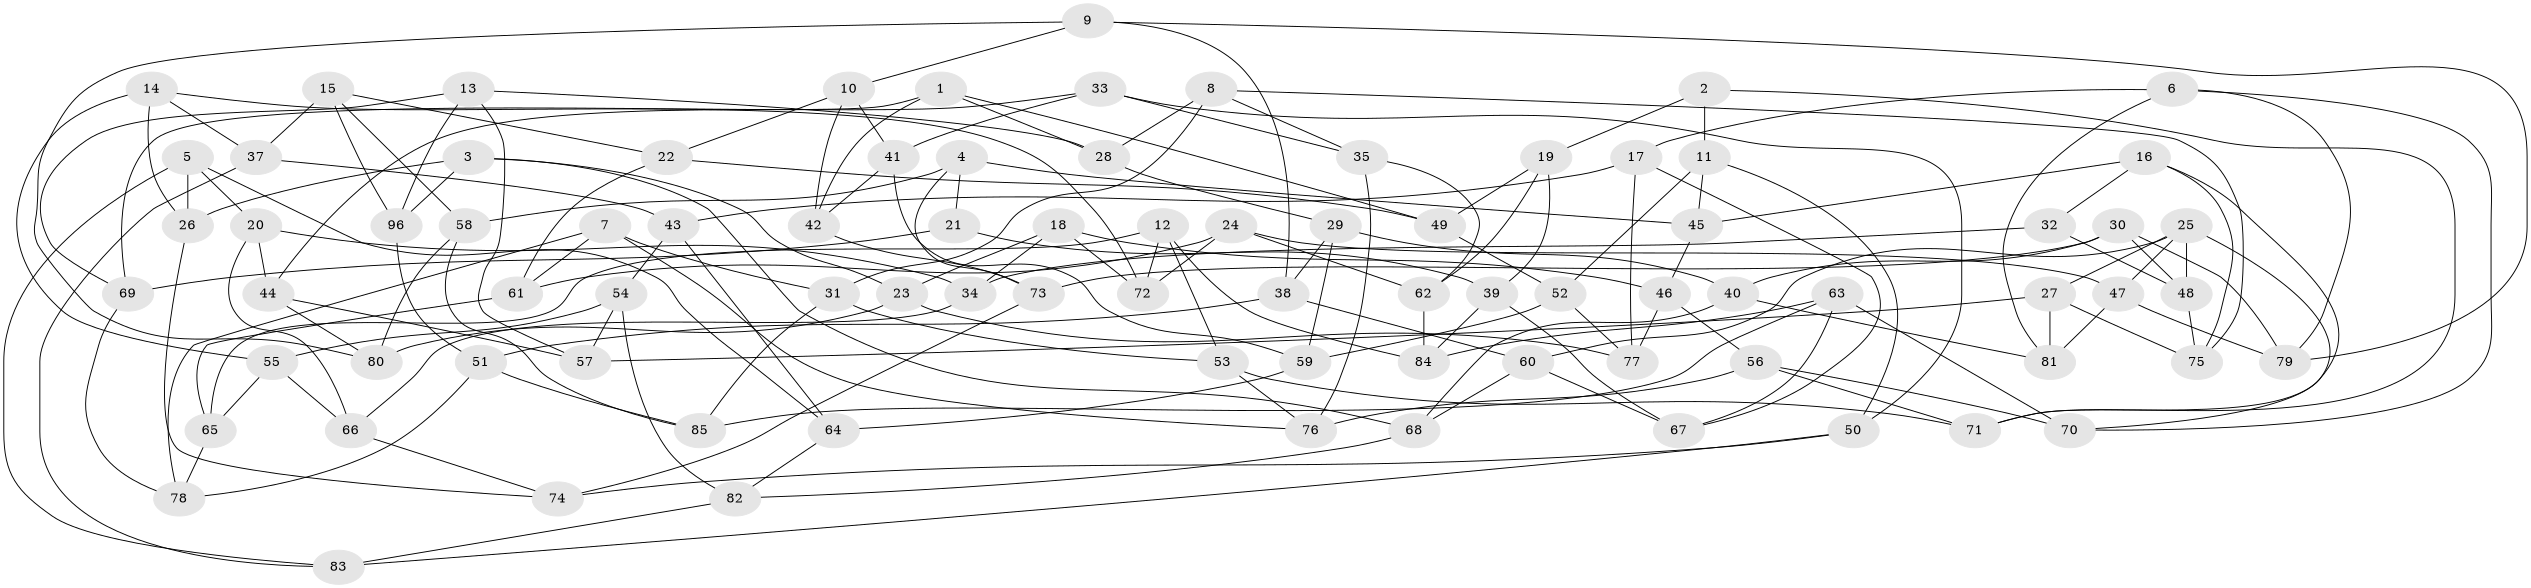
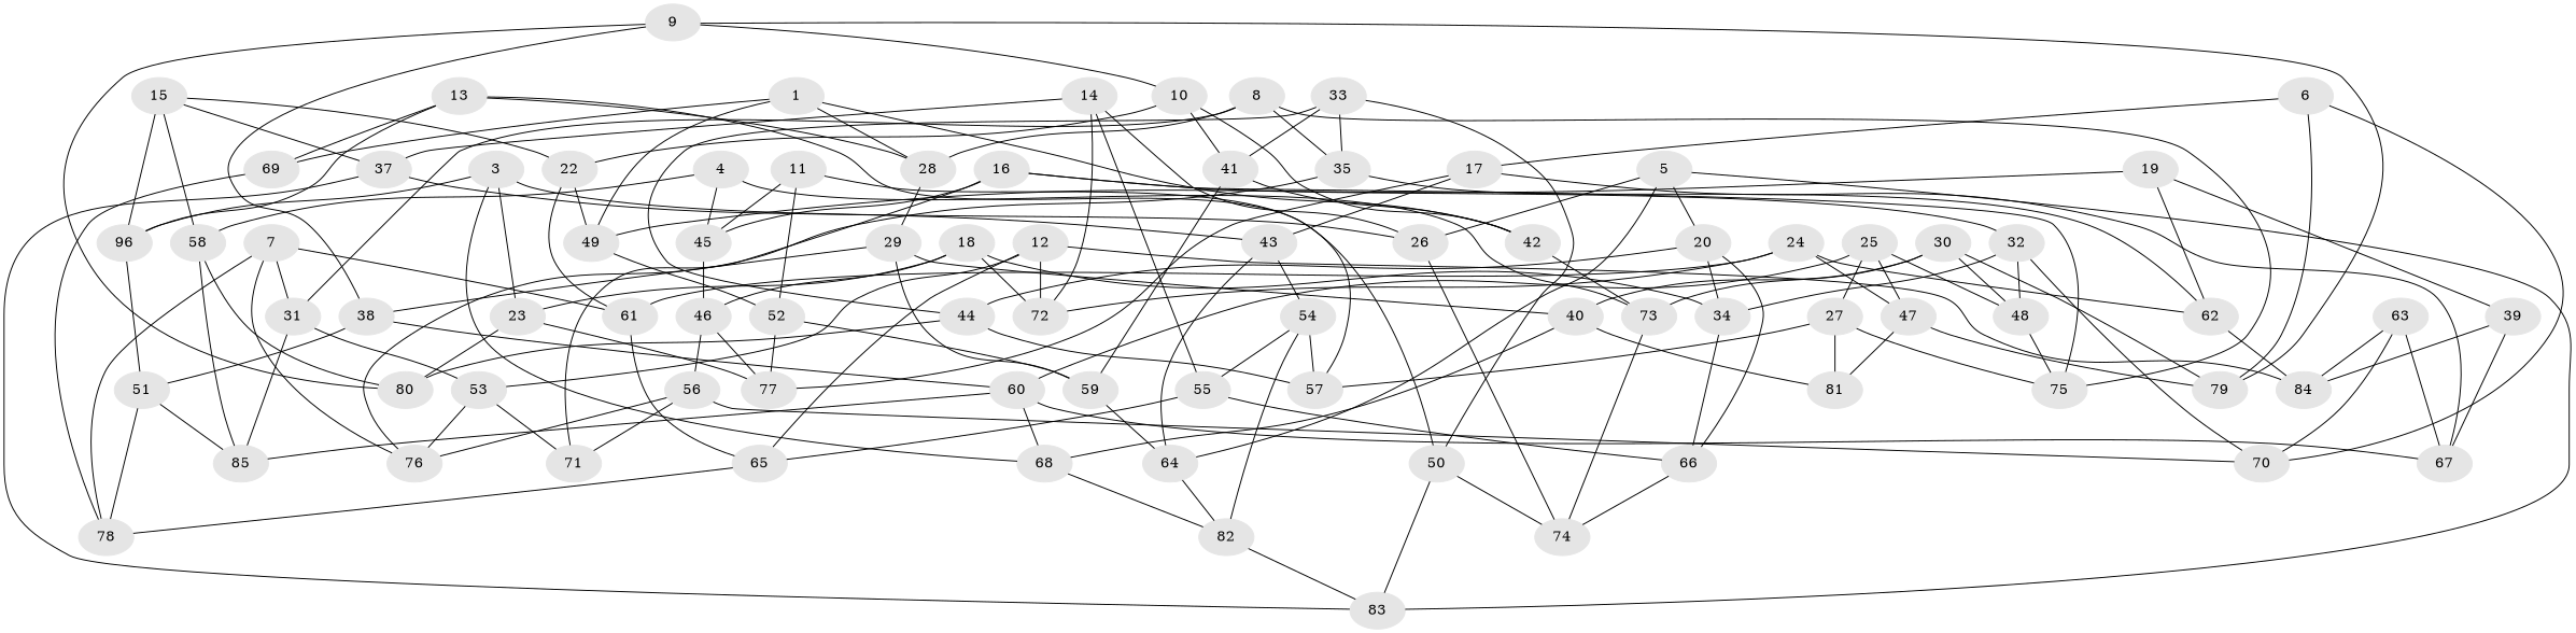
  graph {
    node [color=gray90 style=filled]
    1
    28
    42
    49
    69
    29
    73
    52
    78
-   2
    11
    19
    71
    45
    50
    39
    62
-   21
    3
    23
    26
    n22 [label=96]
    68
    80
    77
    74
    51
    82
    4
    58
    46
    85
    5
    20
    64
    83
    34
    44
    66
    6
    17
    70
    79
    81
    43
    67
    7
    31
    61
    76
    53
    65
    8
    35
    75
    9
    10
    38
    22
    41
    60
    59
    12
    72
    84
    13
    57
    14
    37
    55
    15
    16
    32
    48
    54
    18
    56
    24
    47
    25
    27
    40
    30
    33
    63
    1 -- 28
    1 -- 42
    1 -- 49
    1 -- 69
    28 -- 29
    42 -- 73
    49 -- 52
    69 -- 78
    29 -- 38
    29 -- 59
    29 -- 40
    73 -- 74
    52 -- 77
    52 -- 59
-   2 -- 11
-   2 -- 19
-   2 -- 71
    11 -- 52
    11 -- 45
    11 -- 50
    19 -- 49
    19 -- 39
    19 -- 62
    45 -- 46
    50 -- 74
    50 -- 83
    39 -- 67
    39 -- 84
    62 -- 84
-   21 -- 69
-   21 -- 39
    3 -- 23
    3 -- 26
    3 -- n22
    3 -- 68
    23 -- 80
    23 -- 77
    26 -- 74
    n22 -- 51
    68 -- 82
    51 -- 78
    51 -- 85
    82 -- 83
    4 -- 73
    4 -- 45
-   4 -- 21
    4 -- 58
    58 -- 80
    58 -- 85
    46 -- 77
    46 -- 56
    5 -- 26
    5 -- 20
    5 -- 64
    5 -- 83
    20 -- 34
    20 -- 44
    20 -- 66
    64 -- 82
    34 -- 66
    44 -- 80
    44 -- 57
    66 -- 74
    6 -- 17
    6 -- 70
    6 -- 79
-   6 -- 81
    17 -- 77
    17 -- 43
    17 -- 67
    43 -- 64
    43 -- 54
    7 -- 78
    7 -- 31
    7 -- 61
    7 -- 76
    31 -- 85
    31 -- 53
    61 -- 65
    53 -- 71
    53 -- 76
    65 -- 78
    8 -- 28
    8 -- 31
    8 -- 35
    8 -- 75
    35 -- 62
    35 -- 76
    9 -- 80
    9 -- 79
    9 -- 10
    9 -- 38
    10 -- 42
    10 -- 22
    10 -- 41
    38 -- 51
    38 -- 60
    22 -- 49
    22 -- 61
    41 -- 42
    41 -- 59
    60 -- 68
    60 -- 67
    59 -- 64
    12 -- 53
    12 -- 65
    12 -- 72
    12 -- 84
    13 -- 28
    13 -- 69
    13 -- n22
    13 -- 57
    14 -- 26
    14 -- 72
    14 -- 37
    14 -- 55
    37 -- 83
    37 -- 43
    55 -- 66
    55 -- 65
    15 -- n22
    15 -- 58
    15 -- 22
    15 -- 37
    16 -- 71
    16 -- 45
    16 -- 75
    16 -- 32
    32 -- 34
-   25 -- 70
+   32 -- 70
    32 -- 48
    48 -- 75
    54 -- 82
    54 -- 57
    54 -- 55
    18 -- 23
    18 -- 46
    18 -- 34
    18 -- 72
    56 -- 71
    56 -- 70
    56 -- 76
    24 -- 62
    24 -- 61
    24 -- 72
    24 -- 47
    47 -- 79
    47 -- 81
    25 -- 60
    25 -- 48
    25 -- 47
    25 -- 27
    27 -- 81
    27 -- 75
    27 -- 57
    40 -- 68
    40 -- 81
    30 -- 73
    30 -- 79
    30 -- 48
    30 -- 40
    33 -- 50
    33 -- 44
    33 -- 35
    33 -- 41
-   63 -- 85
+   60 -- 85
    63 -- 70
    63 -- 67
    63 -- 84
  }
